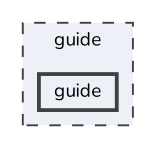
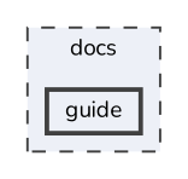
  digraph {
    compound=true
    fontname=Nunito
    n1 [color=grey25 fillcolor="#edf0f7" fontname=Nunito fontsize=10 height=0.2 label=guide shape=box style="filled,bold" width=0.4]
    subgraph cluster_1 {
      bgcolor="#edf0f7"
      fontsize=10
-     label=guide
+     label=docs
      pencolor=grey25
      style="filled,dashed"
      n1
    }
  }
